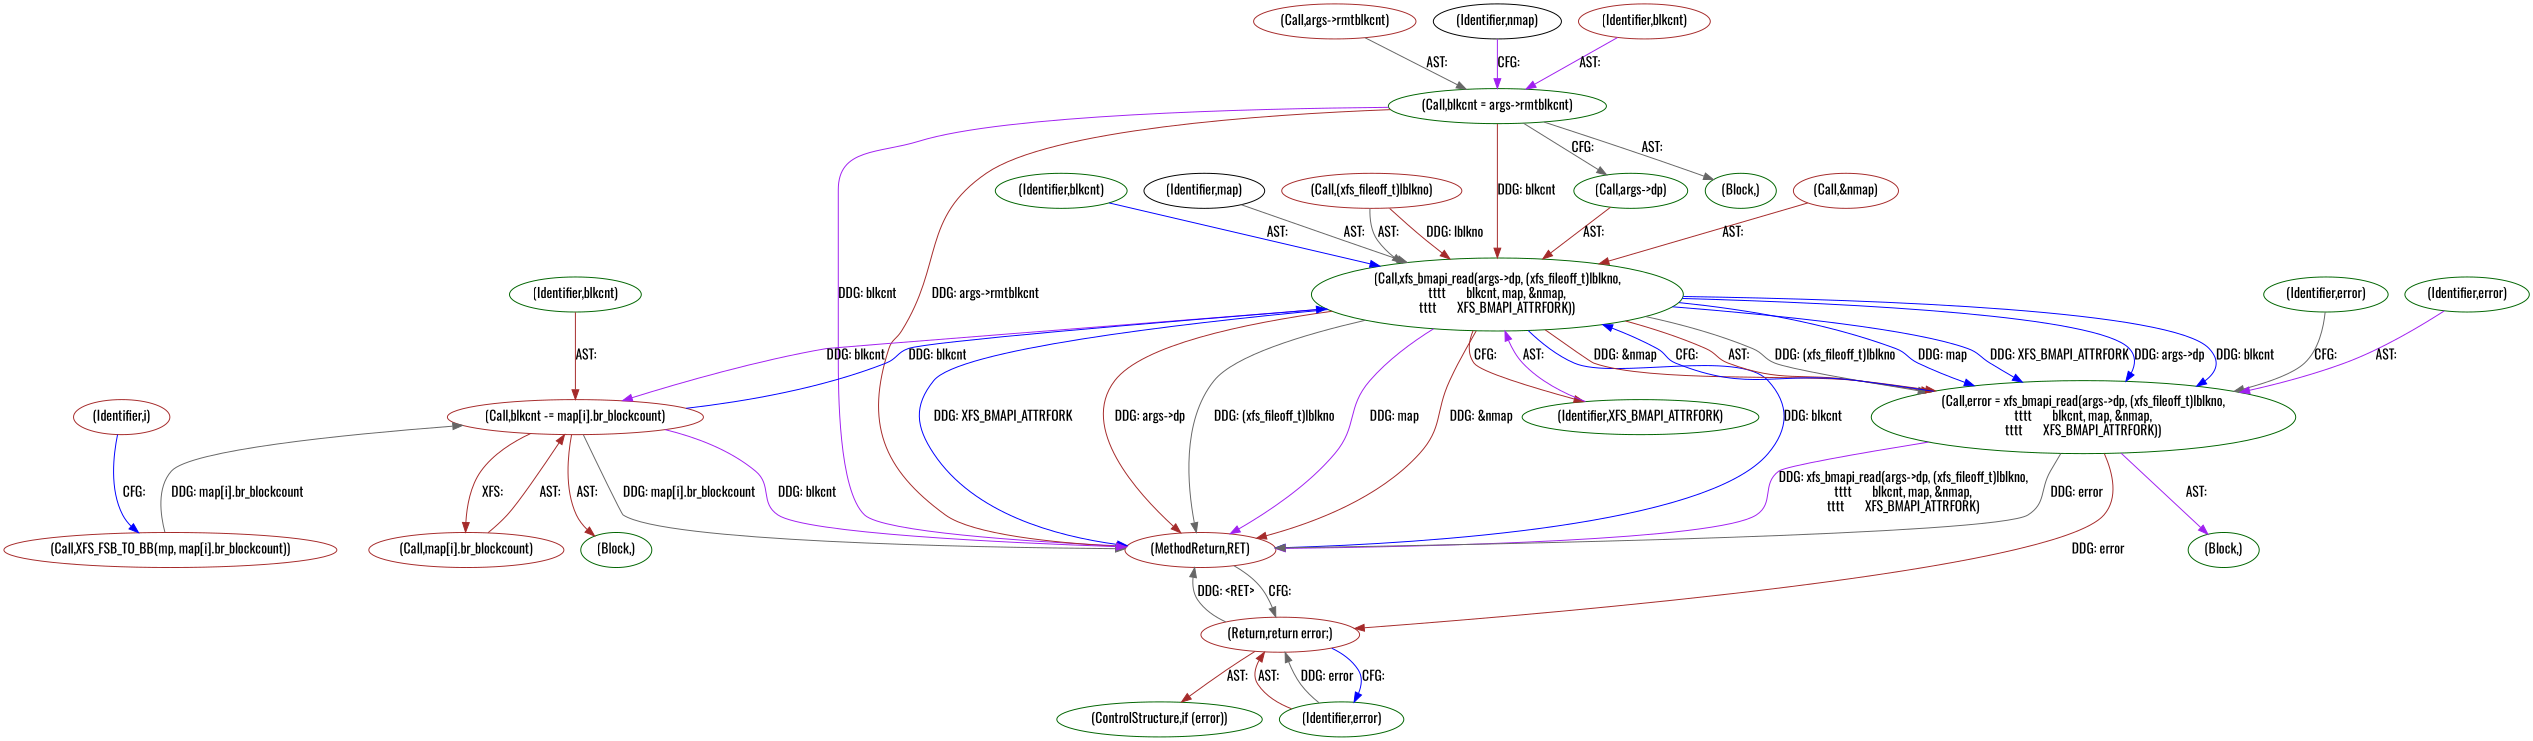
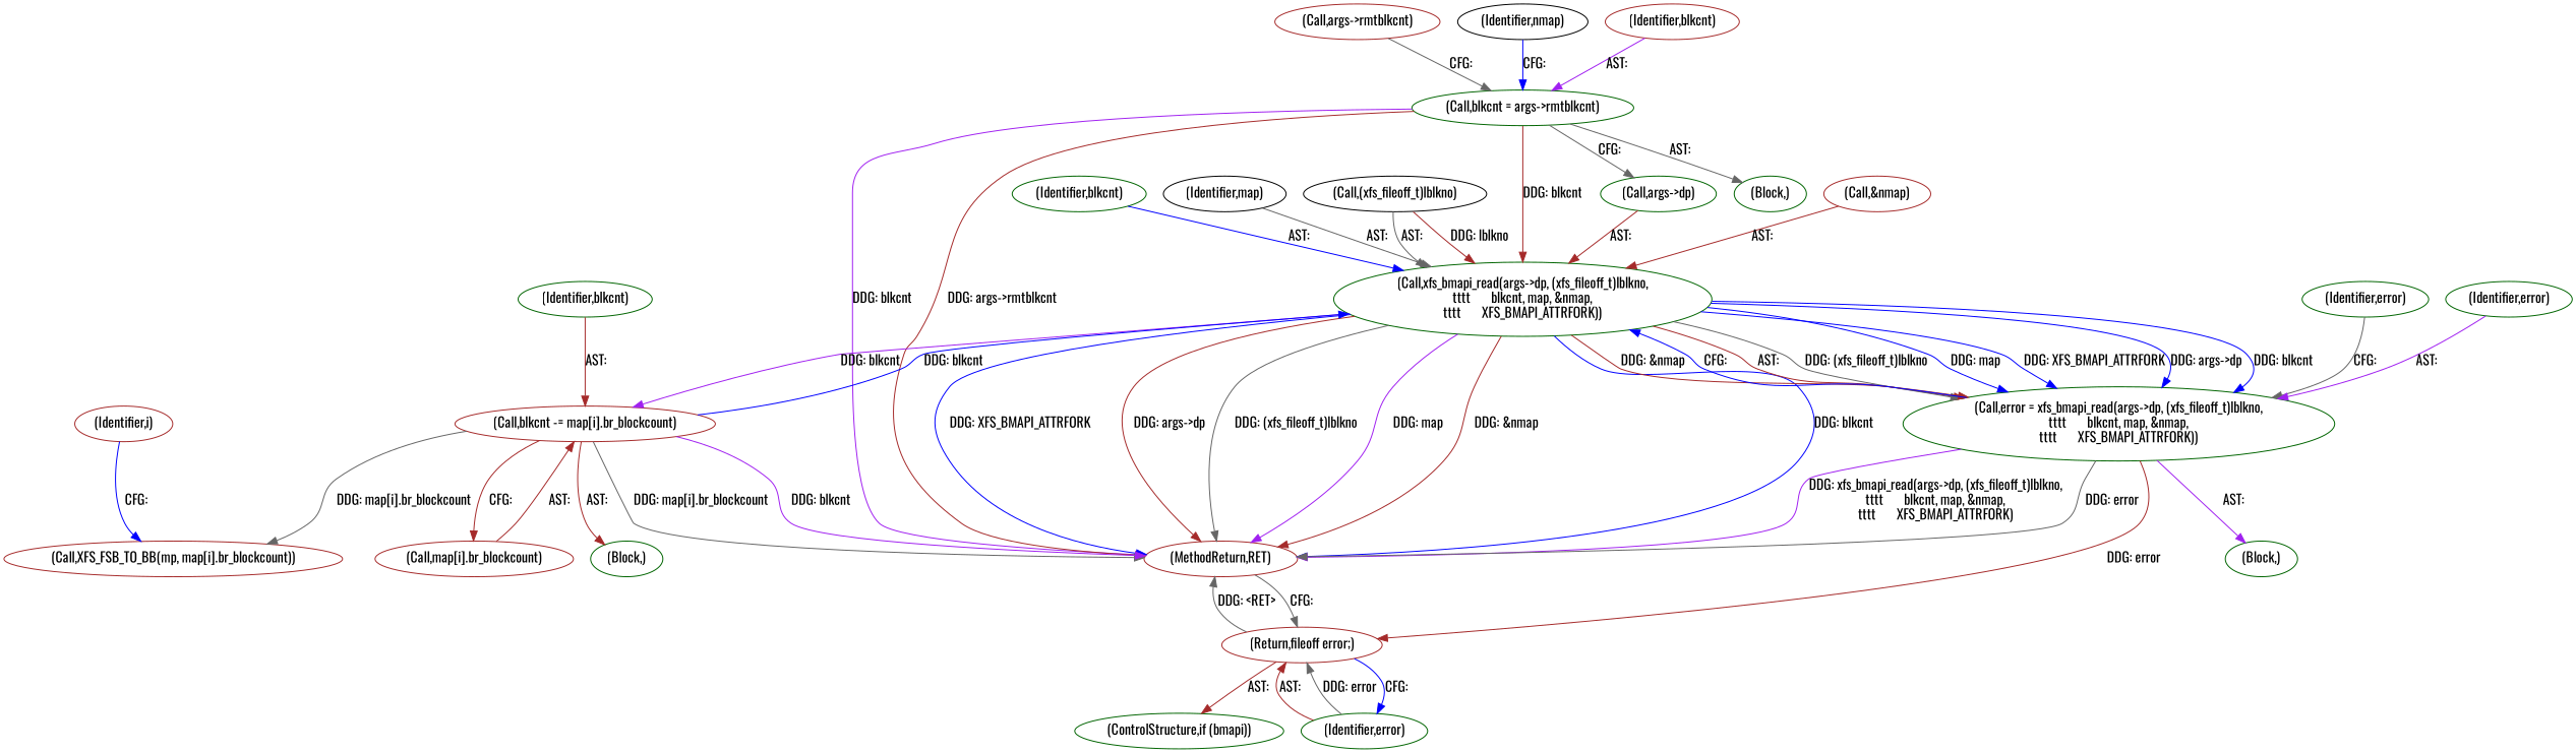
  digraph {
    fontname=Oswald
    node [color=darkgreen fontname=Oswald]
    edge [color=brown fontname=Oswald]
    n1 [label="(Call,blkcnt = args->rmtblkcnt)"]
    n2 [label="(Call,xfs_bmapi_read(args->dp, (xfs_fileoff_t)lblkno,\n\t\t\t\t       blkcnt, map, &nmap,\n\t\t\t\t       XFS_BMAPI_ATTRFORK))"]
    n3 [color=brown label="(MethodReturn,RET)"]
    n4 [label="(Block,)"]
    n5 [label="(Call,args->dp)"]
    n6 [label="(Call,error = xfs_bmapi_read(args->dp, (xfs_fileoff_t)lblkno,\n\t\t\t\t       blkcnt, map, &nmap,\n\t\t\t\t       XFS_BMAPI_ATTRFORK))"]
    n7 [color=brown label="(Call,blkcnt -= map[i].br_blockcount)"]
-   n8 [label="(Identifier,XFS_BMAPI_ATTRFORK)"]
    n9 [color=brown label="(Call,args->rmtblkcnt)"]
-   n10 [color=brown label="(Return,return error;)"]
+   n10 [color=brown label="(Return,fileoff error;)"]
    n11 [label="(Block,)"]
    n12 [label="(Block,)"]
    n13 [color=brown label="(Call,map[i].br_blockcount)"]
-   n14 [label="(ControlStructure,if (error))"]
+   n14 [label="(ControlStructure,if (bmapi))"]
    n15 [label="(Identifier,error)"]
    n16 [label="(Identifier,blkcnt)"]
    n17 [color=brown label="(Call,&nmap)"]
    n18 [color=black label="(Identifier,nmap)"]
    n19 [color=brown label="(Call,XFS_FSB_TO_BB(mp, map[i].br_blockcount))"]
    n20 [label="(Identifier,error)"]
-   n21 [color=brown label="(Call,(xfs_fileoff_t)lblkno)"]
+   n21 [color=black label="(Call,(xfs_fileoff_t)lblkno)"]
    n22 [label="(Identifier,blkcnt)"]
    n23 [color=brown label="(Identifier,i)"]
    n24 [label="(Identifier,error)"]
    n25 [color=black label="(Identifier,map)"]
    n26 [color=brown label="(Identifier,blkcnt)"]
    n1 -> n2 [label="DDG: blkcnt"]
    n1 -> n3 [color=purple label="DDG: blkcnt"]
    n1 -> n3 [label="DDG: args->rmtblkcnt"]
    n1 -> n4 [color=gray40 label="AST: "]
    n1 -> n5 [color=gray40 label="CFG: "]
    n2 -> n3 [color=gray40 label="DDG: (xfs_fileoff_t)lblkno"]
    n2 -> n3 [color=purple label="DDG: map"]
    n2 -> n3 [label="DDG: &nmap"]
    n2 -> n3 [color=blue label="DDG: blkcnt"]
    n2 -> n3 [color=blue label="DDG: XFS_BMAPI_ATTRFORK"]
    n2 -> n3 [label="DDG: args->dp"]
    n2 -> n6 [label="AST: "]
    n2 -> n6 [color=gray40 label="DDG: (xfs_fileoff_t)lblkno"]
    n2 -> n6 [color=blue label="DDG: map"]
    n2 -> n6 [color=blue label="DDG: XFS_BMAPI_ATTRFORK"]
    n2 -> n6 [color=blue label="DDG: args->dp"]
    n2 -> n6 [color=blue label="DDG: blkcnt"]
    n2 -> n6 [label="DDG: &nmap"]
    n2 -> n7 [color=purple label="DDG: blkcnt"]
-   n2 -> n8 [label="CFG: "]
    n3 -> n10 [color=gray40 label="CFG: "]
    n5 -> n2 [label="AST: "]
    n6 -> n2 [color=blue label="CFG: "]
    n6 -> n3 [color=purple label="DDG: xfs_bmapi_read(args->dp, (xfs_fileoff_t)lblkno,\n\t\t\t\t       blkcnt, map, &nmap,\n\t\t\t\t       XFS_BMAPI_ATTRFORK)"]
    n6 -> n3 [color=gray40 label="DDG: error"]
    n6 -> n10 [label="DDG: error"]
    n6 -> n11 [color=purple label="AST: "]
    n7 -> n2 [color=blue label="DDG: blkcnt"]
    n7 -> n3 [color=gray40 label="DDG: map[i].br_blockcount"]
    n7 -> n3 [color=purple label="DDG: blkcnt"]
    n7 -> n12 [label="AST: "]
-   n7 -> n13 [label="XFS: "]
-   n8 -> n2 [color=purple label="AST: "]
-   n9 -> n1 [color=gray40 label="AST: "]
+   n7 -> n13 [label="CFG: "]
+   n9 -> n1 [color=gray40 label="CFG: "]
    n10 -> n3 [color=gray40 label="DDG: <RET>"]
    n10 -> n14 [label="AST: "]
    n10 -> n15 [color=blue label="CFG: "]
    n13 -> n7 [label="AST: "]
    n15 -> n10 [label="AST: "]
    n15 -> n10 [color=gray40 label="DDG: error"]
    n16 -> n7 [label="AST: "]
    n17 -> n2 [label="AST: "]
-   n18 -> n1 [color=purple label="CFG: "]
-   n19 -> n7 [color=gray40 label="DDG: map[i].br_blockcount"]
+   n18 -> n1 [color=blue label="CFG: "]
+   n7 -> n19 [color=gray40 label="DDG: map[i].br_blockcount"]
    n20 -> n6 [color=gray40 label="CFG: "]
    n21 -> n2 [color=gray40 label="AST: "]
    n21 -> n2 [label="DDG: lblkno"]
    n22 -> n2 [color=blue label="AST: "]
    n23 -> n19 [color=blue label="CFG: "]
    n24 -> n6 [color=purple label="AST: "]
    n25 -> n2 [color=gray40 label="AST: "]
    n26 -> n1 [color=purple label="AST: "]
  }
